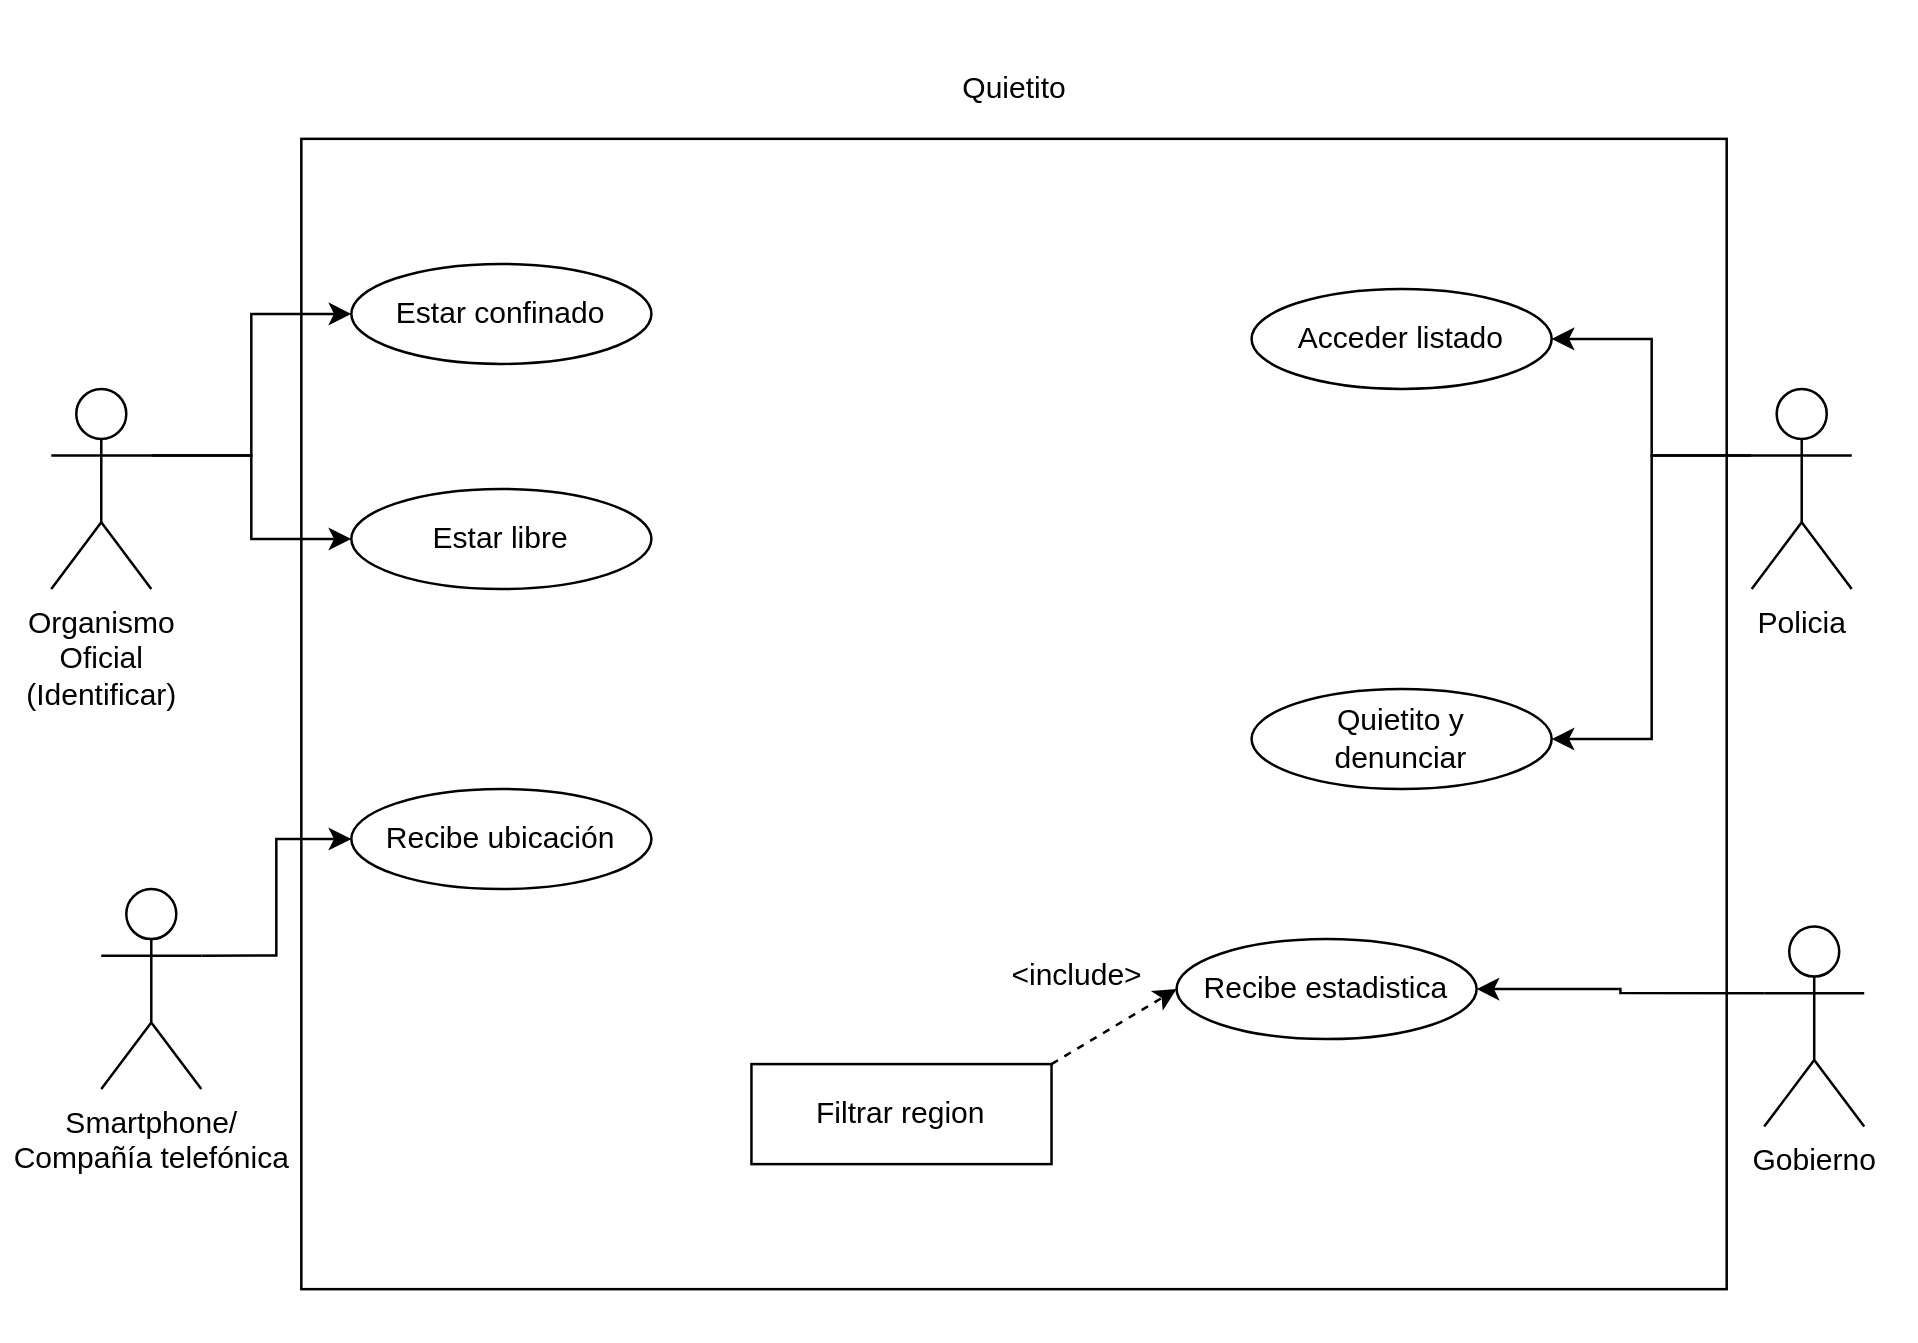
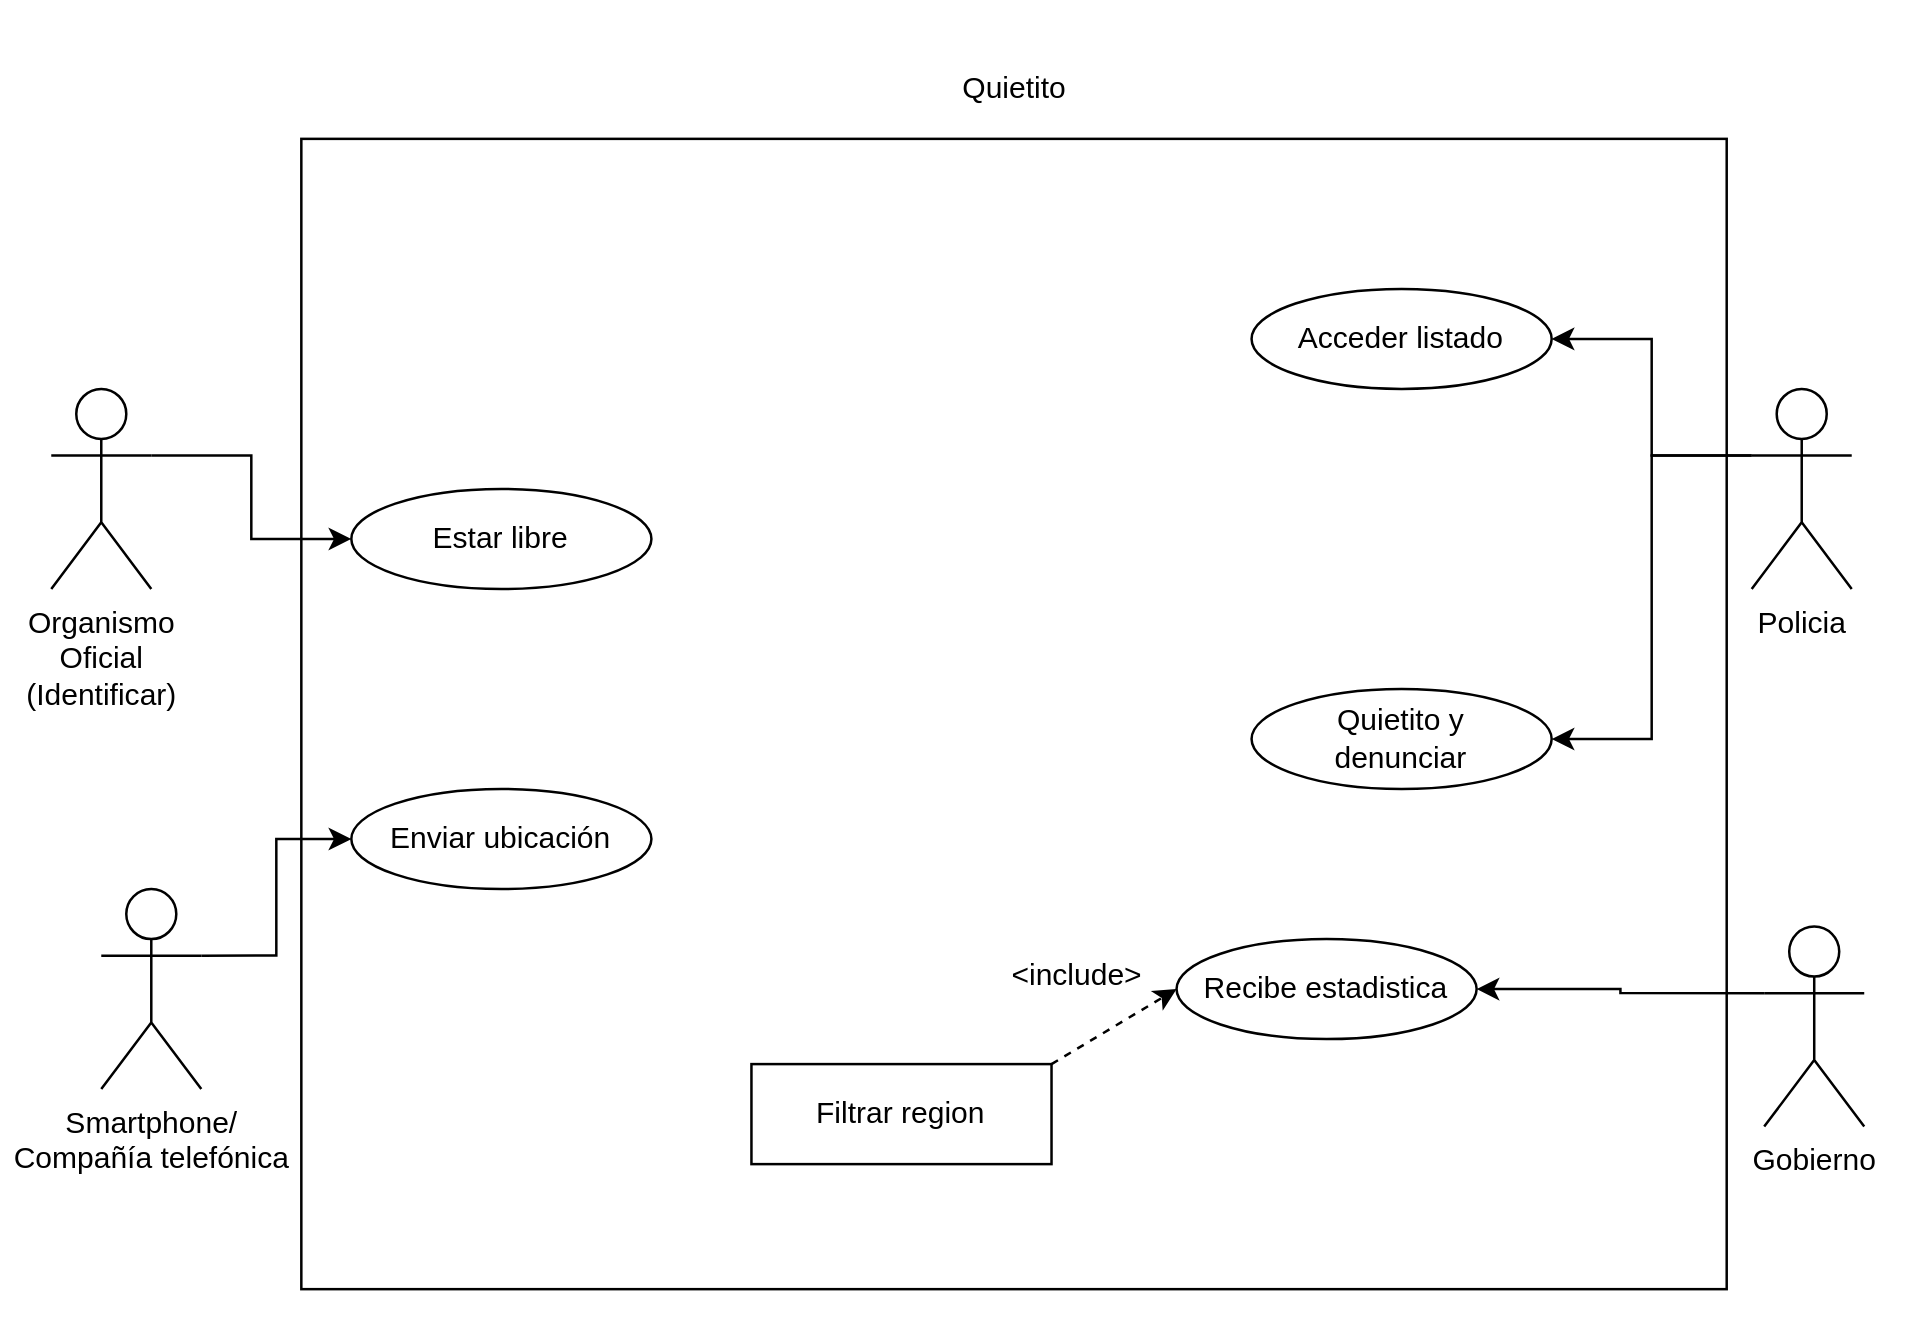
  <mxCell id="0" />
  <mxCell id="1" parent="0" />
  <mxCell id="2" value="" style="rounded=0;whiteSpace=wrap;html=1;fillColor=none;shadow=0;" vertex="1" parent="1"><mxGeometry x="120" y="55" width="570" height="460" as="geometry" /></mxCell>
- <mxCell id="3" style="edgeStyle=orthogonalEdgeStyle;rounded=0;orthogonalLoop=1;jettySize=auto;html=1;exitX=1;exitY=0.333;exitDx=0;exitDy=0;exitPerimeter=0;entryX=0;entryY=0.5;entryDx=0;entryDy=0;" edge="1" parent="1" source="5" target="6"><mxGeometry relative="1" as="geometry" /></mxCell>
  <mxCell id="4" style="edgeStyle=orthogonalEdgeStyle;rounded=0;orthogonalLoop=1;jettySize=auto;html=1;exitX=1;exitY=0.333;exitDx=0;exitDy=0;exitPerimeter=0;entryX=0;entryY=0.5;entryDx=0;entryDy=0;" edge="1" parent="1" source="5" target="14"><mxGeometry relative="1" as="geometry" /></mxCell>
  <mxCell id="5" value="Organismo &lt;br&gt;Oficial&lt;br&gt;(Identificar)" style="shape=umlActor;verticalLabelPosition=bottom;verticalAlign=top;html=1;outlineConnect=0;" vertex="1" parent="1"><mxGeometry x="20" y="155" width="40" height="80" as="geometry" /></mxCell>
- <mxCell id="6" value="Estar confinado" style="ellipse;whiteSpace=wrap;html=1;" vertex="1" parent="1"><mxGeometry x="140" y="105" width="120" height="40" as="geometry" /></mxCell>
  <mxCell id="7" style="edgeStyle=orthogonalEdgeStyle;rounded=0;orthogonalLoop=1;jettySize=auto;html=1;exitX=1;exitY=0.333;exitDx=0;exitDy=0;exitPerimeter=0;entryX=0;entryY=0.5;entryDx=0;entryDy=0;" edge="1" parent="1" source="8" target="9"><mxGeometry relative="1" as="geometry" /></mxCell>
  <mxCell id="8" value="Smartphone/&lt;br&gt;Compañía telefónica" style="shape=umlActor;verticalLabelPosition=bottom;verticalAlign=top;html=1;outlineConnect=0;" vertex="1" parent="1"><mxGeometry x="40" y="355" width="40" height="80" as="geometry" /></mxCell>
- <mxCell id="9" value="Recibe ubicación" style="ellipse;whiteSpace=wrap;html=1;" vertex="1" parent="1"><mxGeometry x="140" y="315" width="120" height="40" as="geometry" /></mxCell>
+ <mxCell id="9" value="Enviar ubicación" style="ellipse;whiteSpace=wrap;html=1;" vertex="1" parent="1"><mxGeometry x="140" y="315" width="120" height="40" as="geometry" /></mxCell>
  <mxCell id="10" style="edgeStyle=orthogonalEdgeStyle;rounded=0;orthogonalLoop=1;jettySize=auto;html=1;exitX=0;exitY=0.333;exitDx=0;exitDy=0;exitPerimeter=0;" edge="1" parent="1" source="12" target="18"><mxGeometry relative="1" as="geometry" /></mxCell>
  <mxCell id="11" style="edgeStyle=orthogonalEdgeStyle;rounded=0;orthogonalLoop=1;jettySize=auto;html=1;exitX=0;exitY=0.333;exitDx=0;exitDy=0;exitPerimeter=0;entryX=1;entryY=0.5;entryDx=0;entryDy=0;" edge="1" parent="1" source="12" target="19"><mxGeometry relative="1" as="geometry" /></mxCell>
  <mxCell id="12" value="Policia" style="shape=umlActor;verticalLabelPosition=bottom;verticalAlign=top;html=1;outlineConnect=0;" vertex="1" parent="1"><mxGeometry x="700" y="155" width="40" height="80" as="geometry" /></mxCell>
  <mxCell id="13" value="Quietito" style="text;html=1;align=center;verticalAlign=middle;resizable=0;points=[];autosize=1;strokeColor=none;fillColor=none;" vertex="1" parent="1"><mxGeometry x="375" y="20" width="60" height="30" as="geometry" /></mxCell>
  <mxCell id="14" value="Estar libre" style="ellipse;whiteSpace=wrap;html=1;" vertex="1" parent="1"><mxGeometry x="140" y="195" width="120" height="40" as="geometry" /></mxCell>
  <mxCell id="15" style="edgeStyle=orthogonalEdgeStyle;rounded=0;orthogonalLoop=1;jettySize=auto;html=1;exitX=0;exitY=0.333;exitDx=0;exitDy=0;exitPerimeter=0;entryX=1;entryY=0.5;entryDx=0;entryDy=0;" edge="1" parent="1" source="16" target="17"><mxGeometry relative="1" as="geometry" /></mxCell>
  <mxCell id="16" value="Gobierno" style="shape=umlActor;verticalLabelPosition=bottom;verticalAlign=top;html=1;outlineConnect=0;" vertex="1" parent="1"><mxGeometry x="705" y="370" width="40" height="80" as="geometry" /></mxCell>
  <mxCell id="17" value="Recibe estadistica" style="ellipse;whiteSpace=wrap;html=1;" vertex="1" parent="1"><mxGeometry x="470" y="375" width="120" height="40" as="geometry" /></mxCell>
  <mxCell id="18" value="Acceder listado" style="ellipse;whiteSpace=wrap;html=1;" vertex="1" parent="1"><mxGeometry x="500" y="115" width="120" height="40" as="geometry" /></mxCell>
  <mxCell id="19" value="Quietito y &lt;br&gt;denunciar" style="ellipse;whiteSpace=wrap;html=1;" vertex="1" parent="1"><mxGeometry x="500" y="275" width="120" height="40" as="geometry" /></mxCell>
  <mxCell id="20" style="rounded=0;orthogonalLoop=1;jettySize=auto;html=1;exitX=1;exitY=0;exitDx=0;exitDy=0;entryX=0;entryY=0.5;entryDx=0;entryDy=0;dashed=1;" edge="1" parent="1" source="21" target="17"><mxGeometry relative="1" as="geometry" /></mxCell>
  <mxCell id="21" value="Filtrar region" style="whiteSpace=wrap;html=1;rounded=0;" vertex="1" parent="1"><mxGeometry x="300" y="425" width="120" height="40" as="geometry" /></mxCell>
  <mxCell id="22" value="&amp;lt;include&amp;gt;" style="text;html=1;align=center;verticalAlign=middle;resizable=0;points=[];autosize=1;strokeColor=none;fillColor=none;" vertex="1" parent="1"><mxGeometry x="390" y="375" width="80" height="30" as="geometry" /></mxCell>
